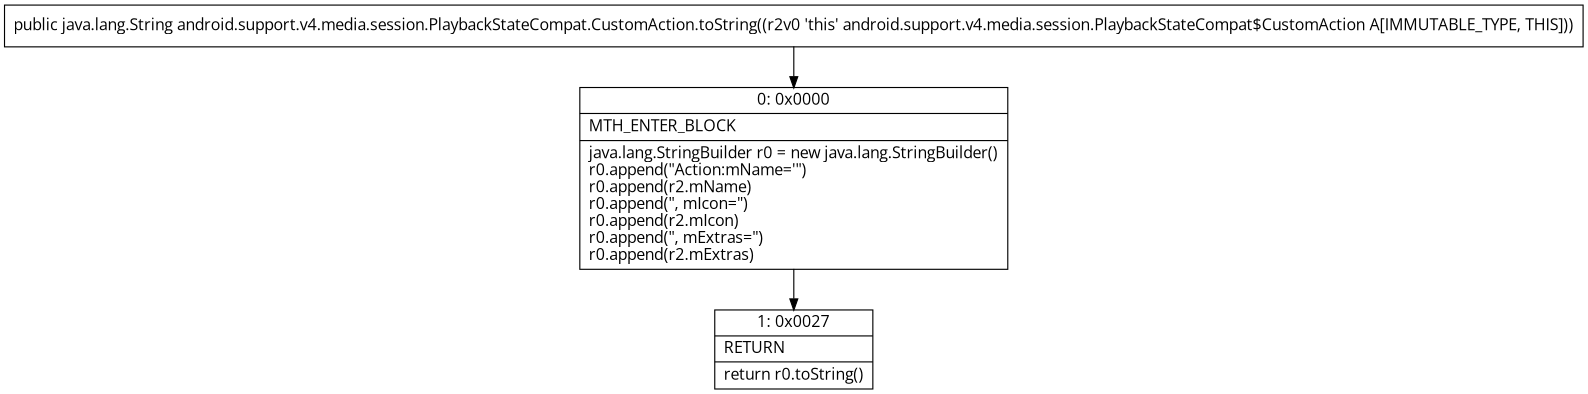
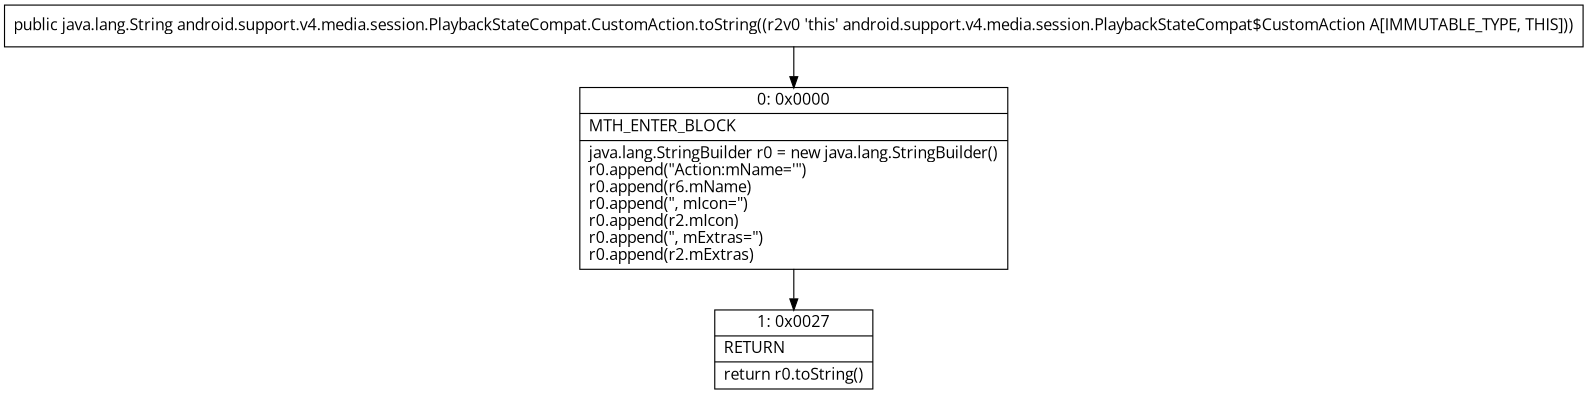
  digraph {
    fontname="Open Sans"
    node [shape=record fontname="Open Sans"]
    edge [fontname="Open Sans"]
-   n1 [label="{0\:\ 0x0000|MTH_ENTER_BLOCK\l|java.lang.StringBuilder r0 = new java.lang.StringBuilder()\lr0.append(\"Action:mName='\")\lr0.append(r2.mName)\lr0.append(\", mIcon=\")\lr0.append(r2.mIcon)\lr0.append(\", mExtras=\")\lr0.append(r2.mExtras)\l}"]
+   n1 [label="{0\:\ 0x0000|MTH_ENTER_BLOCK\l|java.lang.StringBuilder r0 = new java.lang.StringBuilder()\lr0.append(\"Action:mName='\")\lr0.append(r6.mName)\lr0.append(\", mIcon=\")\lr0.append(r2.mIcon)\lr0.append(\", mExtras=\")\lr0.append(r2.mExtras)\l}"]
    n2 [label="{1\:\ 0x0027|RETURN\l|return r0.toString()\l}"]
    n3 [label="{public java.lang.String android.support.v4.media.session.PlaybackStateCompat.CustomAction.toString((r2v0 'this' android.support.v4.media.session.PlaybackStateCompat$CustomAction A[IMMUTABLE_TYPE, THIS])) }"]
    n1 -> n2
    n3 -> n1
  }
